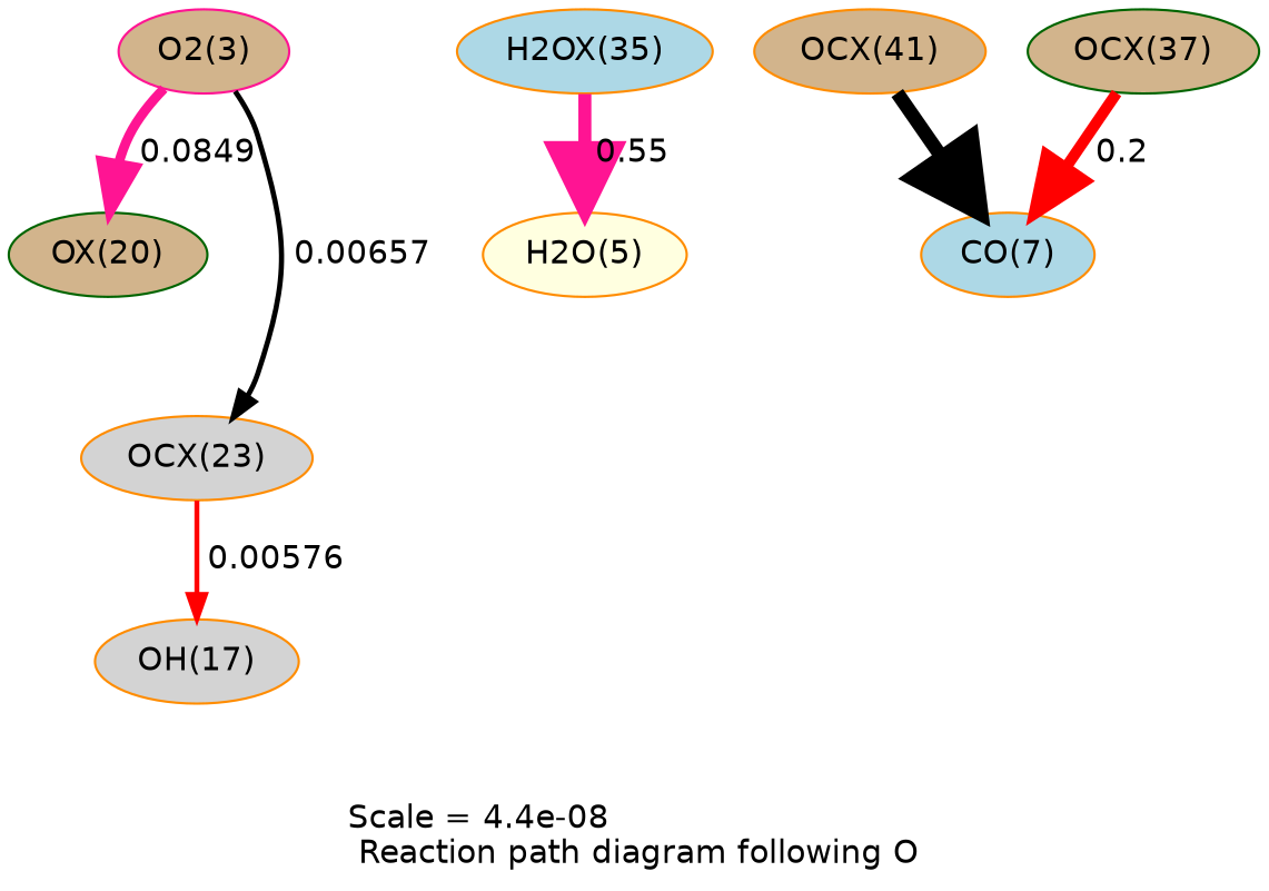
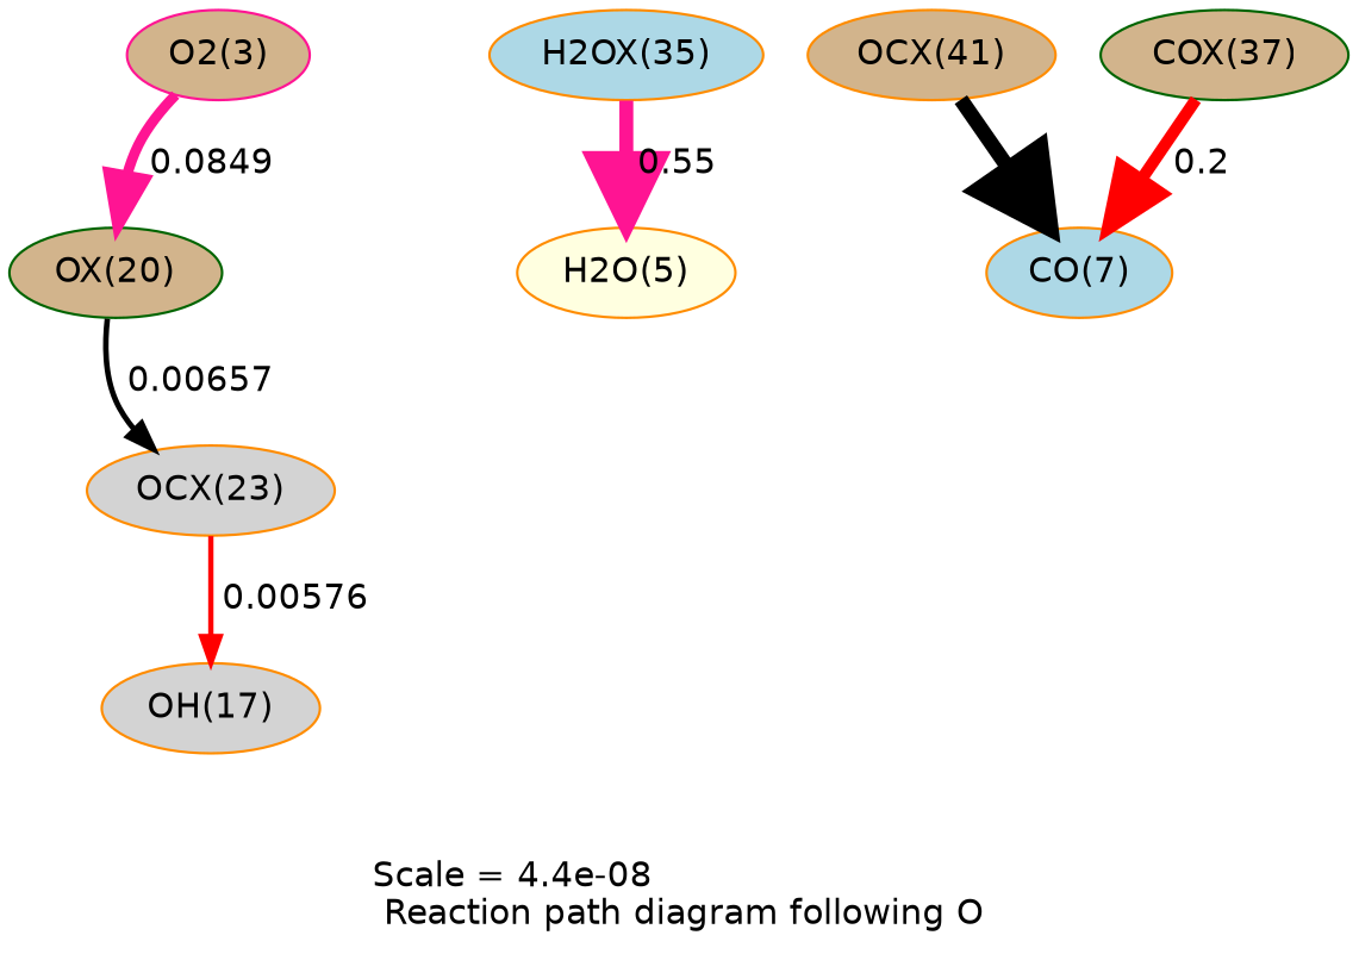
  digraph {
    fontname=Helvetica
    label="Scale = 4.4e-08\l Reaction path diagram following O"
    node [color=darkorange fillcolor=tan fontname=Helvetica style=filled]
    edge [color=deeppink fontname=Helvetica]
    n1 [color=deeppink label="O2(3)"]
    n2 [color=darkgreen label="OX(20)"]
    n3 [fillcolor=lightgrey label="OCX(23)"]
    n4 [fillcolor=lightgrey label="OH(17)"]
    n5 [fillcolor=lightblue label="H2OX(35)"]
    n6 [fillcolor=lightyellow label="H2O(5)"]
    n7 [label="OCX(41)"]
    n8 [fillcolor=lightblue label="CO(7)"]
-   n9 [color=darkgreen label="OCX(37)"]
+   n9 [color=darkgreen label="COX(37)"]
    n1 -> n2 [arrowsize=2.07 label=" 0.0849" penwidth=4.14]
-   n1 -> n3 [arrowsize=1.1 color=black label=" 0.00657" penwidth=2.21]
+   n2 -> n3 [arrowsize=1.1 color=black label=" 0.00657" penwidth=2.21]
    n3 -> n4 [arrowsize=1.05 color=red label=" 0.00576" penwidth=2.11]
    n5 -> n6 [arrowsize=2.77 label=" 0.55" penwidth=5.55]
    n7 -> n8 [arrowsize=3 color=black label=" 1" penwidth=6]
    n9 -> n8 [arrowsize=2.39 color=red label=" 0.2" penwidth=4.78]
  }
